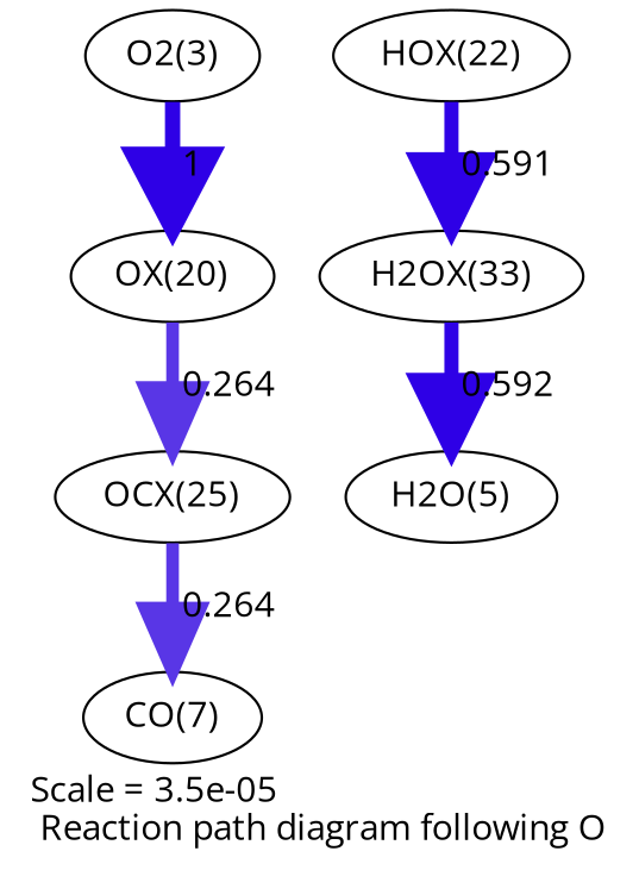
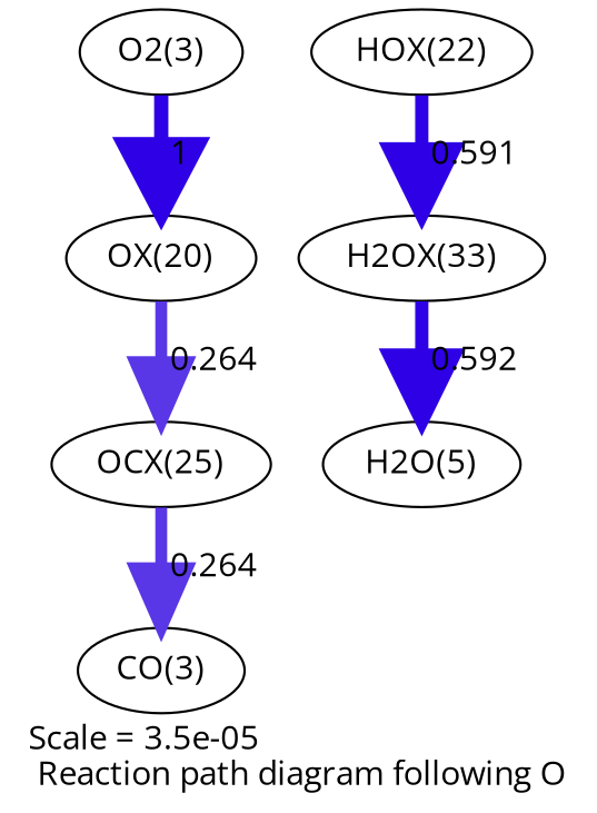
  digraph {
    fontname="Open Sans"
    label="Scale = 3.5e-05\l Reaction path diagram following O"
    node [fontname="Open Sans"]
    edge [arrowsize=2.5 color="0.7, 0.764, 0.9" fontname="Open Sans" penwidth=5]
    n1 [label="O2(3)"]
    n2 [label="OX(20)"]
    n3 [label="OCX(25)"]
    n4 [label="HOX(22)"]
    n5 [label="H2OX(33)"]
-   n6 [label="CO(7)"]
+   n6 [label="CO(3)"]
    n7 [label="H2O(5)"]
    n1 -> n2 [arrowsize=3 color="0.7, 1.5, 0.9" label=" 1" penwidth=6]
    n2 -> n3 [label=" 0.264"]
    n3 -> n6 [label=" 0.264"]
    n4 -> n5 [arrowsize=2.8 color="0.7, 1.09, 0.9" label=" 0.591" penwidth=5.6]
    n5 -> n7 [arrowsize=2.8 color="0.7, 1.09, 0.9" label=" 0.592" penwidth=5.6]
  }
